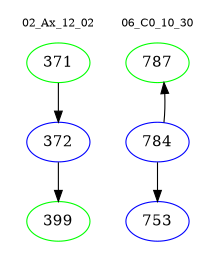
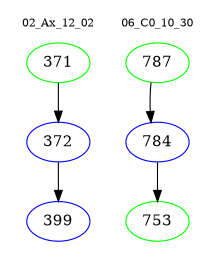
  digraph {
    node [color=blue]
    edge [color=black]
    n1 [color=green label=371]
    n2 [label=372]
-   n3 [color=green label=399]
+   n3 [label=399]
    n4 [color=green label=787]
    n5 [label=784]
-   n6 [label=753]
+   n6 [color=green label=753]
    subgraph cluster_1 {
      color=white
      fontsize=10
      label="02_Ax_12_02"
      n1
      n2
      n3
    }
    subgraph cluster_2 {
      color=white
      fontsize=10
      label="06_C0_10_30"
      n4
      n5
      n6
    }
    n1 -> n2
    n2 -> n3
-   n5 -> n4
+   n4 -> n5
    n5 -> n6
  }
